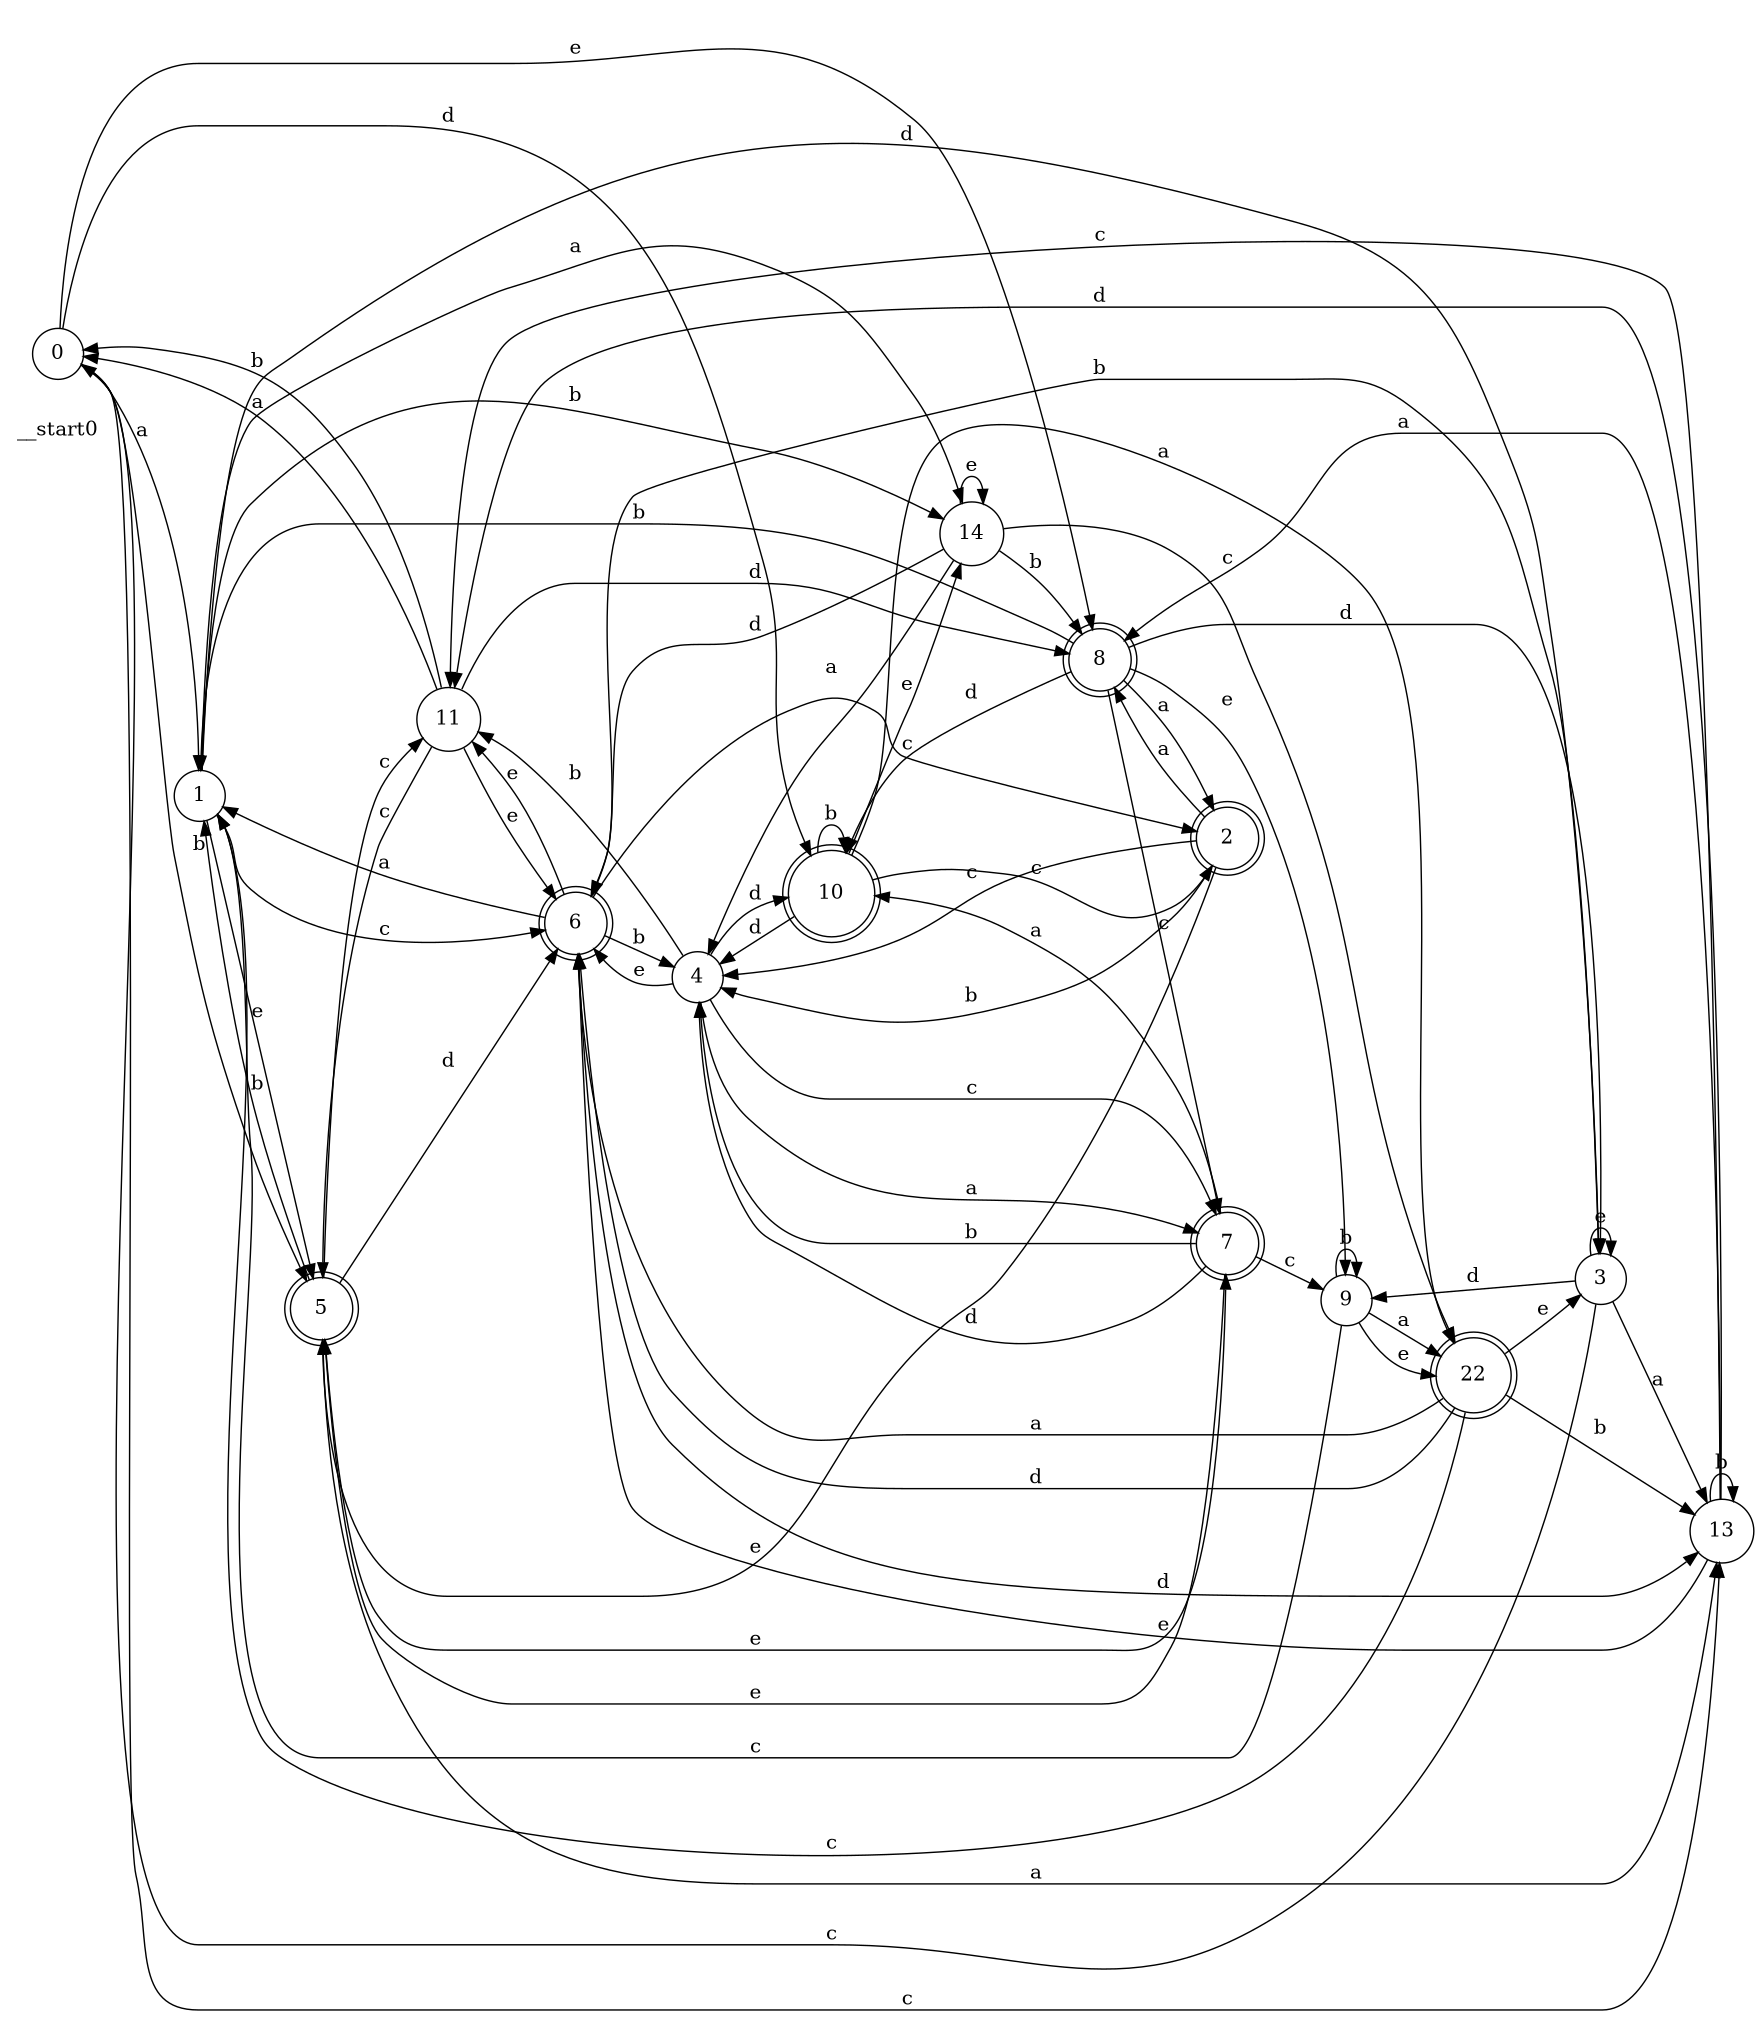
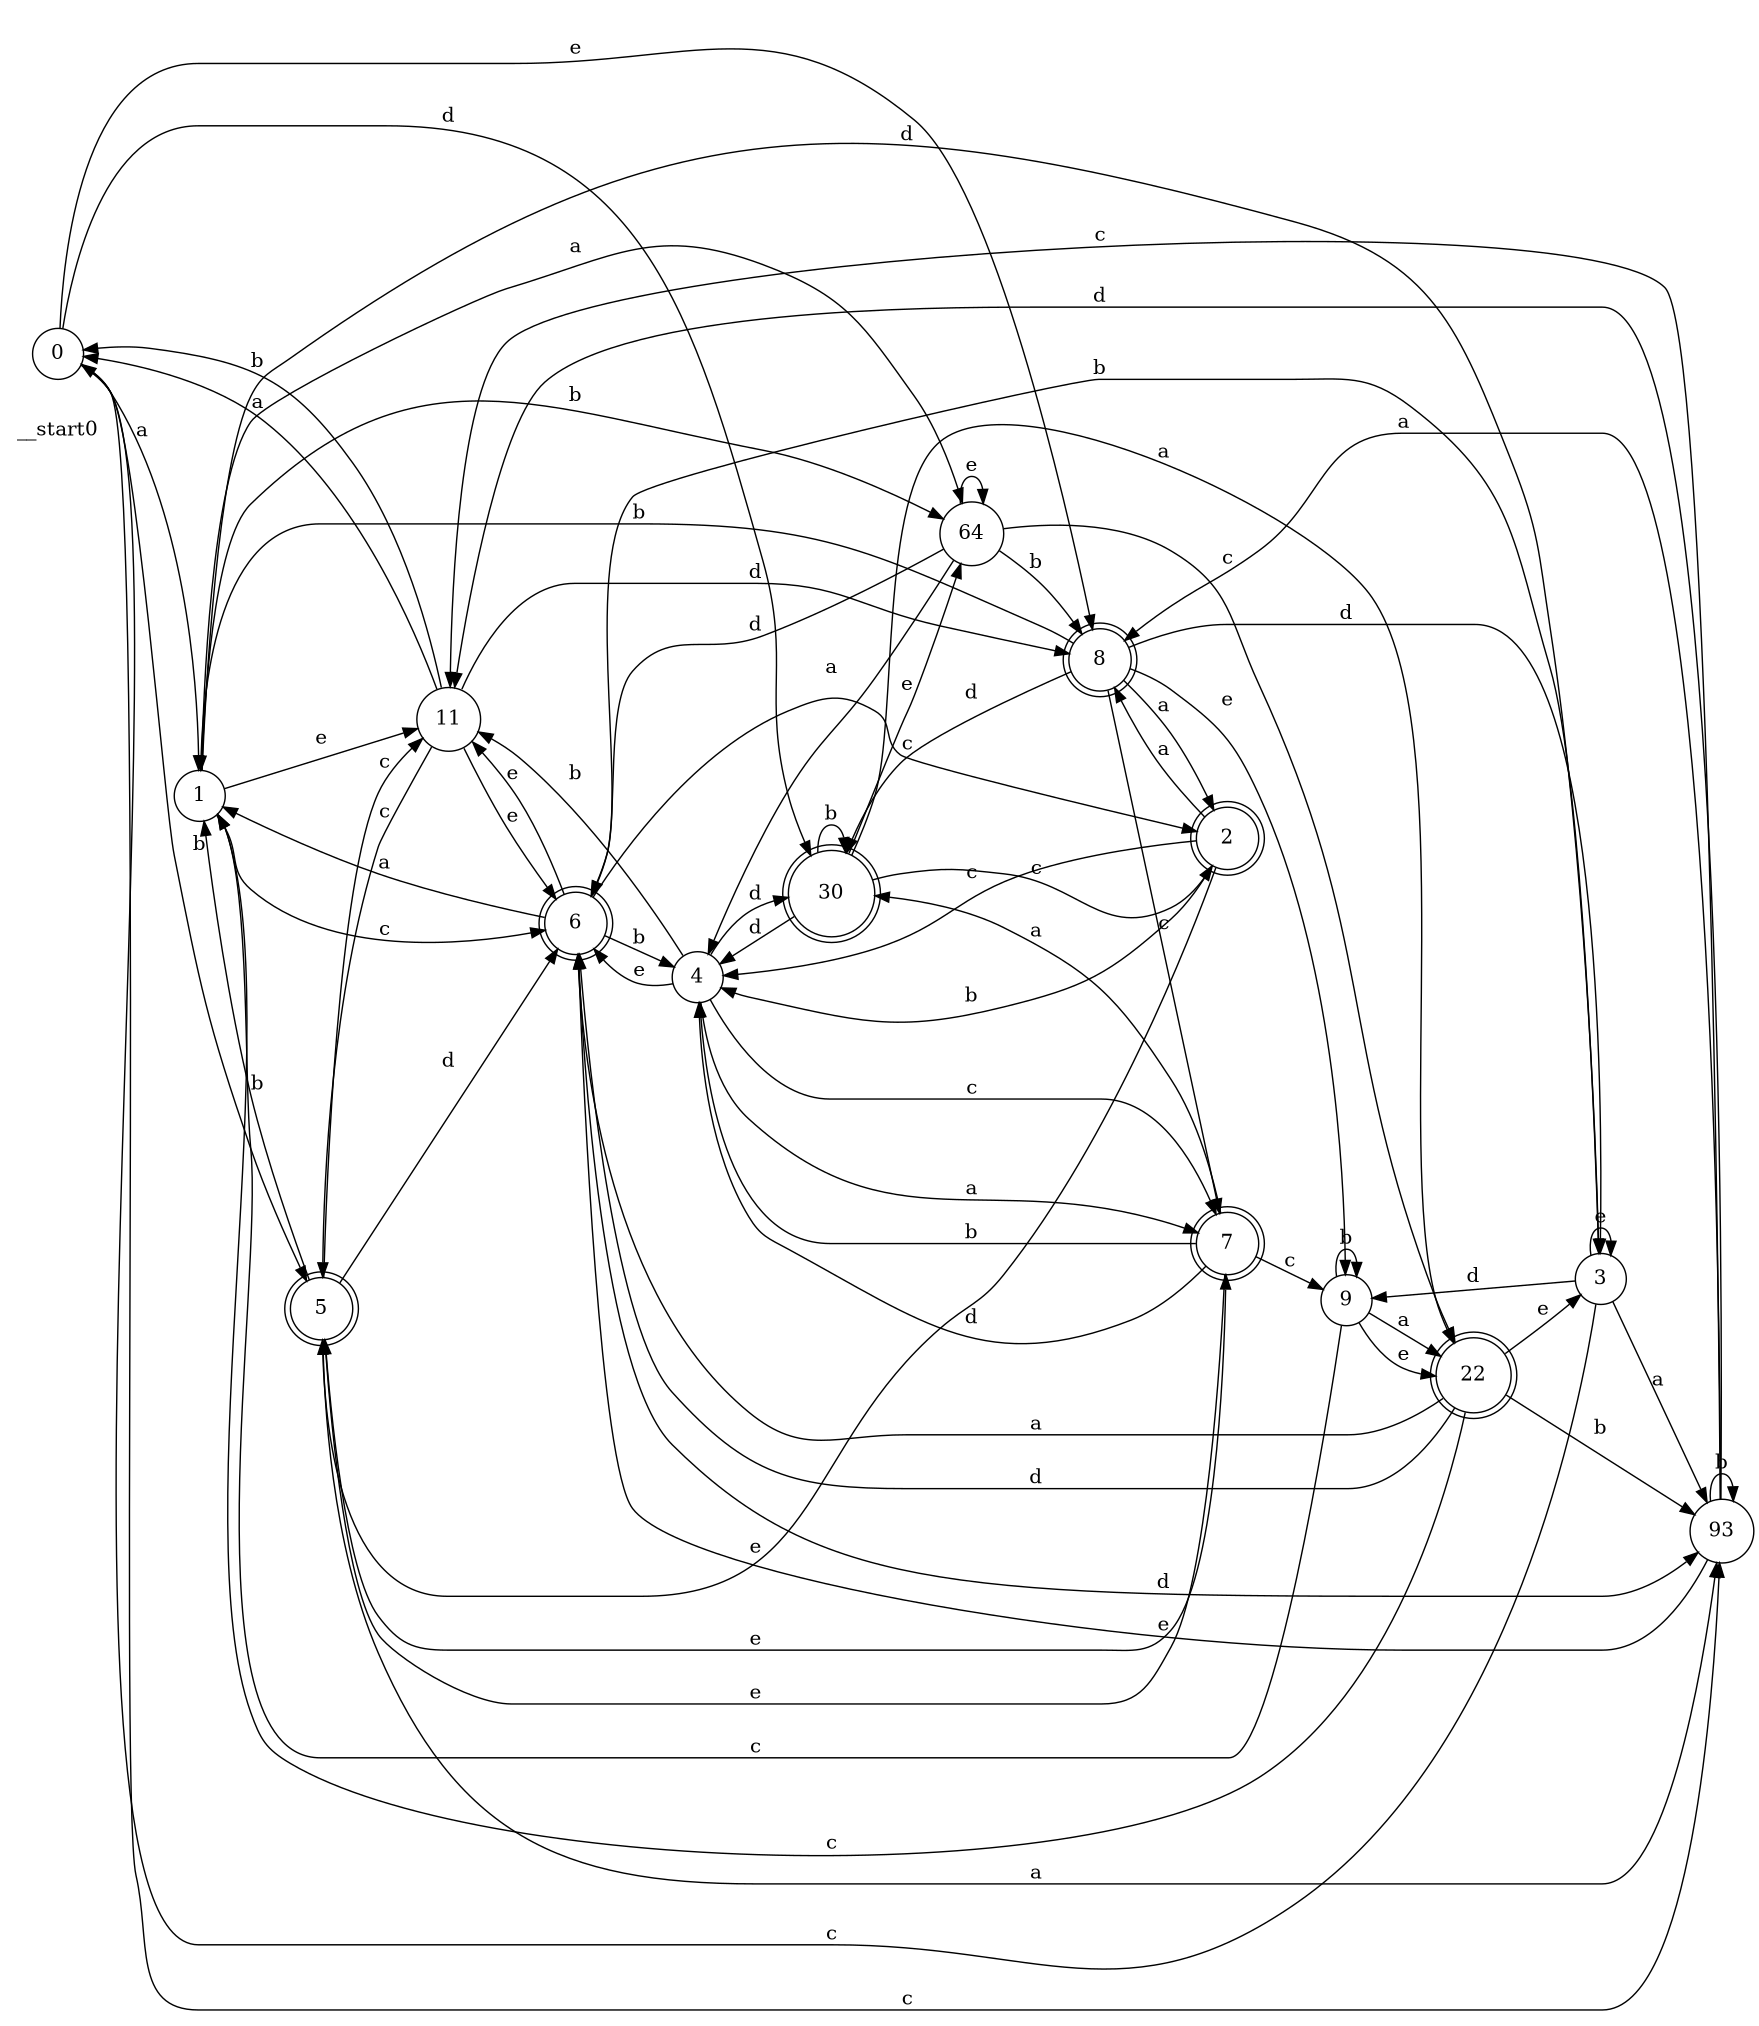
  digraph {
    rankdir=LR
    node [shape=circle color=black fillcolor=white style=filled]
    __start0 [shape=none color="" fillcolor="" style=""]
    n2 [label=0]
    n3 [label=1]
    n4 [label=5 shape=doublecircle style="rounded,filled"]
    n5 [label=8 shape=doublecircle style="rounded,filled"]
-   n6 [label=10 shape=doublecircle style="rounded,filled"]
-   n7 [label=13]
+   n6 [label=30 shape=doublecircle style="rounded,filled"]
+   n7 [label=93]
    n8 [label=3]
    n9 [label=6 shape=doublecircle style="rounded,filled"]
-   n10 [label=14]
+   n10 [label=64]
    n11 [label=7 shape=doublecircle style="rounded,filled"]
    n12 [label=11]
    n13 [label=2 shape=doublecircle style="rounded,filled"]
    n14 [label=9]
    n15 [label=4]
    n16 [label=22 shape=doublecircle style="rounded,filled"]
    n2 -> n3 [label=a]
    n2 -> n4 [label=b]
    n2 -> n5 [label=e]
    n2 -> n6 [label=d]
    n2 -> n7 [label=c]
-   n3 -> n4 [label=e]
+   n3 -> n12 [label=e]
    n3 -> n8 [label=d]
    n3 -> n9 [label=c]
    n3 -> n10 [label=a]
    n3 -> n10 [label=b]
    n4 -> n3 [label=b]
    n4 -> n7 [label=a]
    n4 -> n9 [label=d]
    n4 -> n11 [label=e]
    n4 -> n12 [label=c]
    n5 -> n3 [label=b]
    n5 -> n6 [label=d]
    n5 -> n8 [label=d]
    n5 -> n11 [label=c]
    n5 -> n13 [label=a]
    n5 -> n14 [label=e]
    n6 -> n6 [label=b]
    n6 -> n10 [label=e]
    n6 -> n13 [label=c]
    n6 -> n15 [label=d]
    n6 -> n16 [label=a]
    n7 -> n5 [label=a]
    n7 -> n7 [label=b]
    n7 -> n9 [label=e]
    n7 -> n12 [label=c]
    n7 -> n12 [label=d]
    n8 -> n2 [label=c]
    n8 -> n7 [label=a]
    n8 -> n8 [label=e]
    n8 -> n9 [label=b]
    n8 -> n14 [label=d]
    n9 -> n3 [label=a]
    n9 -> n7 [label=d]
    n9 -> n12 [label=e]
    n9 -> n13 [label=c]
    n9 -> n15 [label=b]
    n10 -> n5 [label=b]
    n10 -> n9 [label=d]
    n10 -> n10 [label=e]
    n10 -> n15 [label=a]
    n10 -> n16 [label=c]
    n11 -> n4 [label=e]
    n11 -> n6 [label=a]
    n11 -> n14 [label=c]
    n11 -> n15 [label=b]
    n11 -> n15 [label=d]
    n12 -> n2 [label=a]
    n12 -> n2 [label=b]
    n12 -> n4 [label=c]
    n12 -> n5 [label=d]
    n12 -> n9 [label=e]
    n13 -> n4 [label=e]
    n13 -> n5 [label=a]
    n13 -> n15 [label=b]
    n13 -> n15 [label=c]
    n14 -> n3 [label=c]
    n14 -> n14 [label=b]
    n14 -> n16 [label=a]
    n14 -> n16 [label=e]
    n15 -> n6 [label=d]
    n15 -> n9 [label=e]
    n15 -> n11 [label=a]
    n15 -> n11 [label=c]
    n15 -> n12 [label=b]
    n16 -> n3 [label=c]
    n16 -> n7 [label=b]
    n16 -> n8 [label=e]
    n16 -> n9 [label=a]
    n16 -> n9 [label=d]
  }
